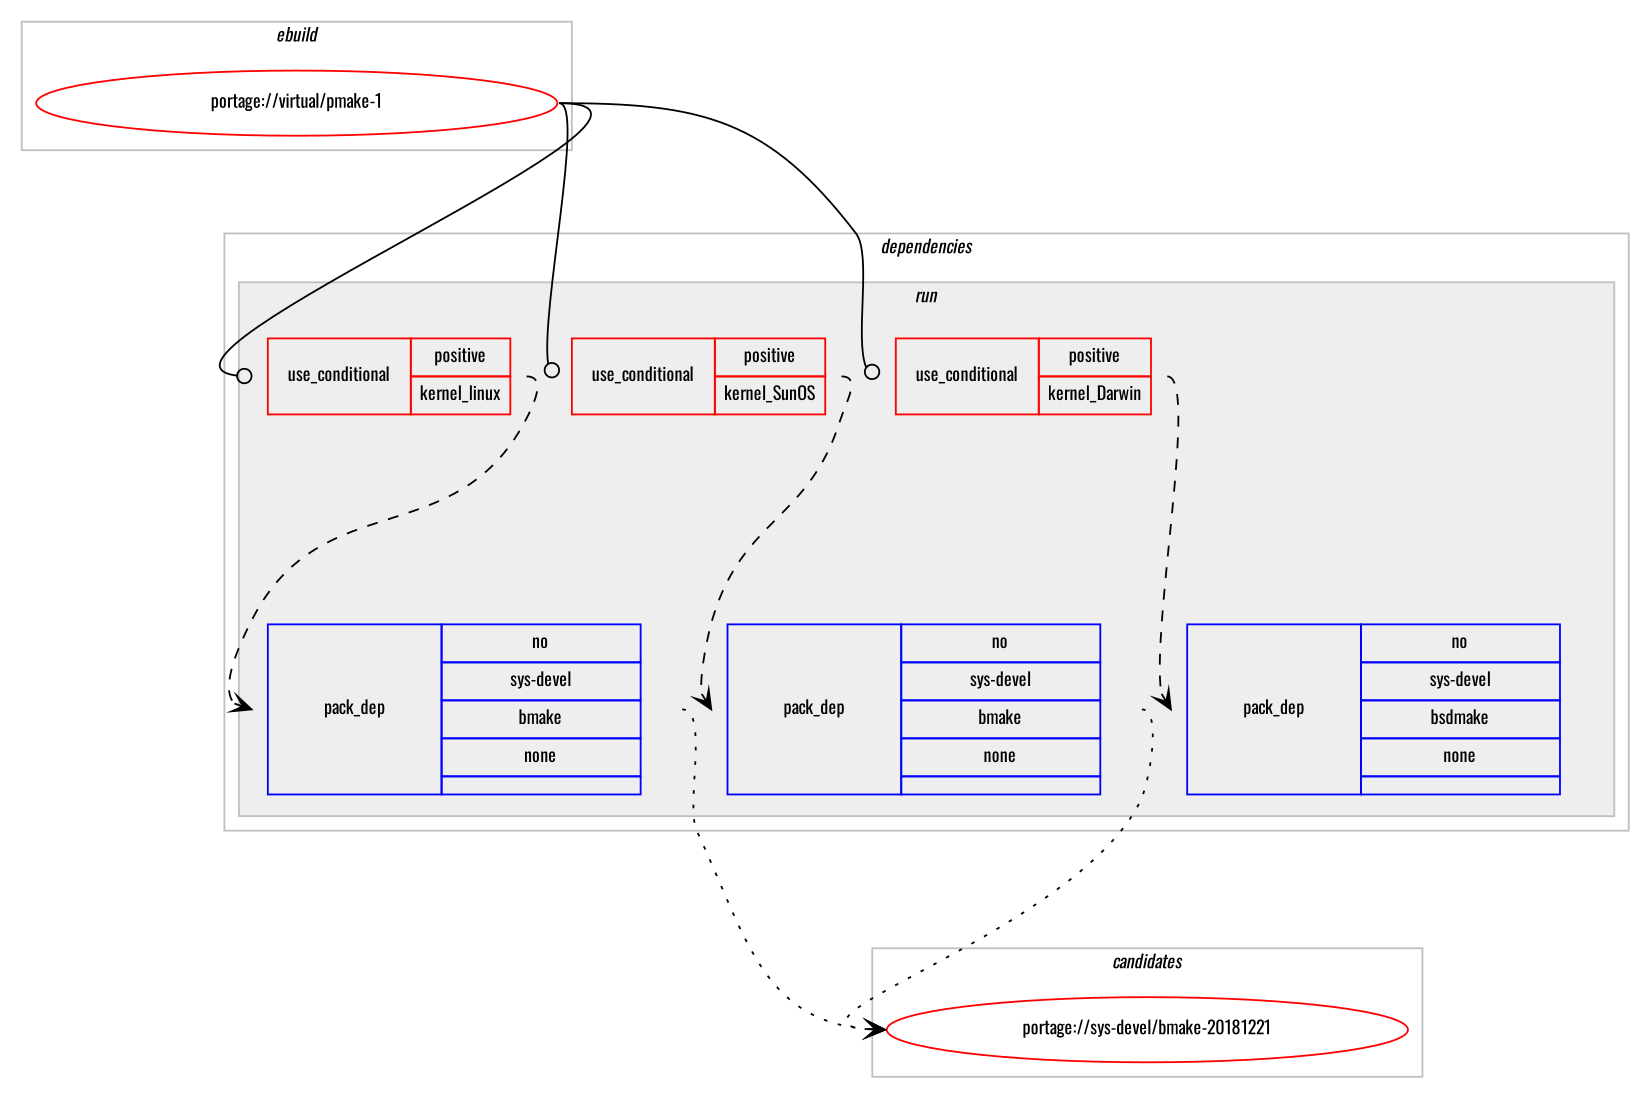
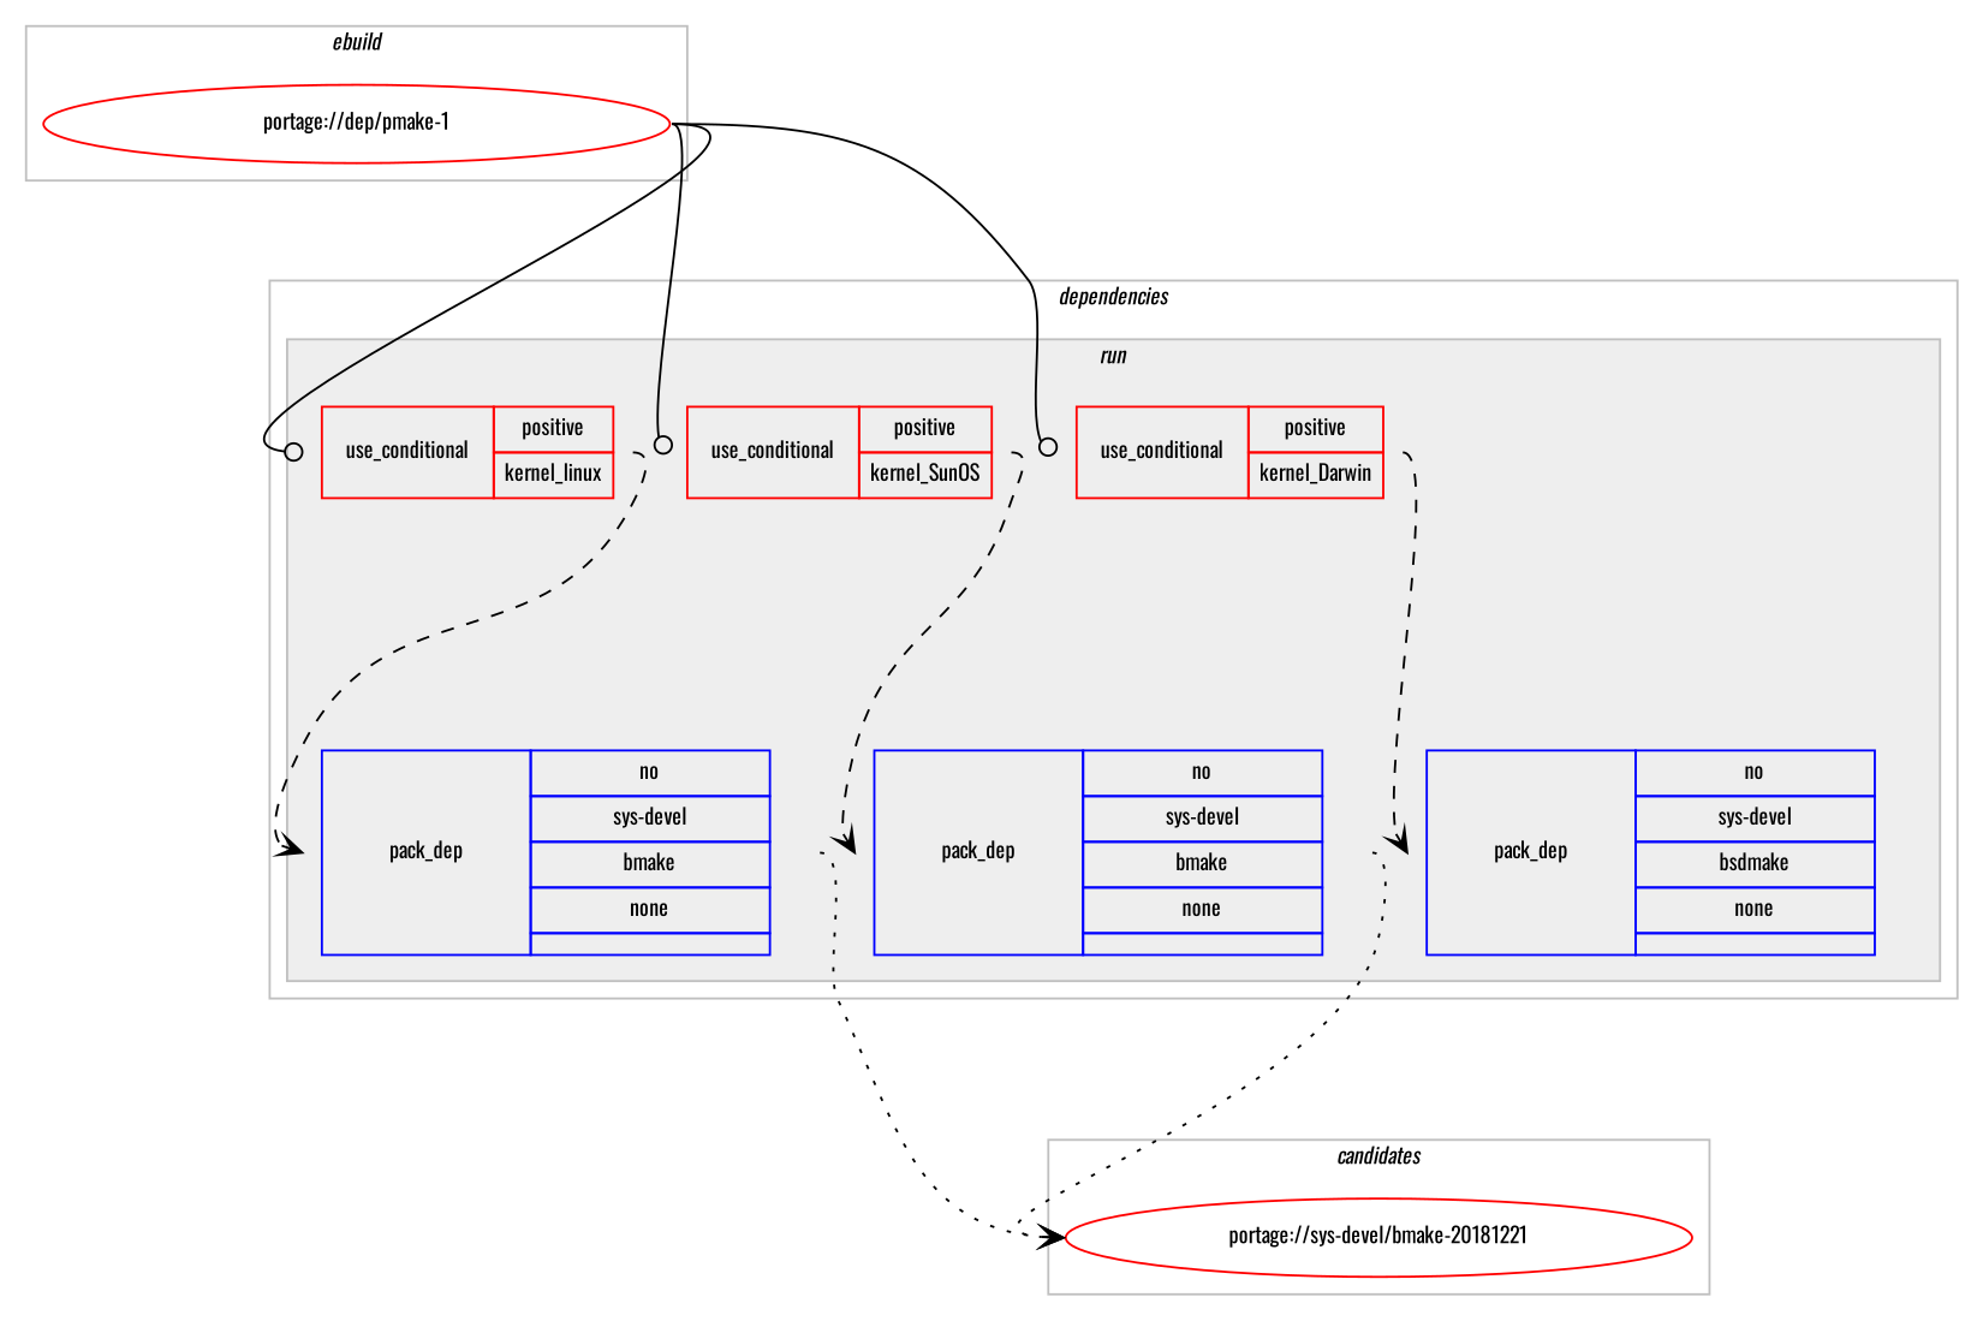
  digraph {
    compound=true
    concentrate=true
    fontname=Oswald
    fontsize=10
    newrank=true
    rankdir=TB
    ranksep=1.5
    node [color=red fontname=Oswald fontsize=10 shape=none]
    edge [arrowhead=vee headport=w style=solid tailport=e weight=20 fontname=Oswald]
-   n1 [label="portage://virtual/pmake-1" width=4 shape=""]
+   n1 [label="portage://dep/pmake-1" width=4 shape=""]
    n2 [color=blue label=<<TABLE BORDER="0" CELLBORDER="1" CELLSPACING="0" CELLPADDING="4" WIDTH="220"><TR><TD ROWSPAN="6" CELLPADDING="30">pack_dep</TD></TR><TR><TD WIDTH="110">no</TD></TR><TR><TD>sys-devel</TD></TR><TR><TD>bsdmake</TD></TR><TR><TD>none</TD></TR><TR><TD></TD></TR></TABLE>>]
    n3 [label=<<TABLE BORDER="0" CELLBORDER="1" CELLSPACING="0" CELLPADDING="4"><TR><TD ROWSPAN="3" CELLPADDING="10">use_conditional</TD></TR><TR><TD>positive</TD></TR><TR><TD>kernel_Darwin</TD></TR></TABLE>>]
    n4 [color=blue label=<<TABLE BORDER="0" CELLBORDER="1" CELLSPACING="0" CELLPADDING="4" WIDTH="220"><TR><TD ROWSPAN="6" CELLPADDING="30">pack_dep</TD></TR><TR><TD WIDTH="110">no</TD></TR><TR><TD>sys-devel</TD></TR><TR><TD>bmake</TD></TR><TR><TD>none</TD></TR><TR><TD></TD></TR></TABLE>>]
    n5 [label=<<TABLE BORDER="0" CELLBORDER="1" CELLSPACING="0" CELLPADDING="4"><TR><TD ROWSPAN="3" CELLPADDING="10">use_conditional</TD></TR><TR><TD>positive</TD></TR><TR><TD>kernel_SunOS</TD></TR></TABLE>>]
    n6 [color=blue label=<<TABLE BORDER="0" CELLBORDER="1" CELLSPACING="0" CELLPADDING="4" WIDTH="220"><TR><TD ROWSPAN="6" CELLPADDING="30">pack_dep</TD></TR><TR><TD WIDTH="110">no</TD></TR><TR><TD>sys-devel</TD></TR><TR><TD>bmake</TD></TR><TR><TD>none</TD></TR><TR><TD></TD></TR></TABLE>>]
    n7 [label=<<TABLE BORDER="0" CELLBORDER="1" CELLSPACING="0" CELLPADDING="4"><TR><TD ROWSPAN="3" CELLPADDING="10">use_conditional</TD></TR><TR><TD>positive</TD></TR><TR><TD>kernel_linux</TD></TR></TABLE>>]
    n8 [label="portage://sys-devel/bmake-20181221" width=4 shape=""]
    subgraph cluster_1 {
      color=gray
      label=<<i>ebuild</i>>
      rank=same
      n1
    }
    subgraph cluster_2 {
      color=gray
      label=<<i>dependencies</i>>
      subgraph cluster_3 {
        color=gray
        fillcolor="#eeeeee"
        label=<<i>compile</i>>
        style=filled
      }
      subgraph cluster_4 {
        color=gray
        fillcolor="#eeeeee"
        label=<<i>compile and run</i>>
        style=filled
      }
      subgraph cluster_5 {
        color=gray
        fillcolor="#eeeeee"
        label=<<i>run</i>>
        style=filled
        subgraph sub_6 {
          color=gray
          fillcolor="#eeeeee"
          label=<<i>run</i>>
          style=filled
          n3
          subgraph sub_7 {
            color=gray
            fillcolor="#eeeeee"
            label=<<i>run</i>>
            style=filled
            n2
          }
        }
        subgraph sub_8 {
          color=gray
          fillcolor="#eeeeee"
          label=<<i>run</i>>
          style=filled
          n5
          subgraph sub_9 {
            color=gray
            fillcolor="#eeeeee"
            label=<<i>run</i>>
            style=filled
            n4
          }
        }
        subgraph sub_10 {
          color=gray
          fillcolor="#eeeeee"
          label=<<i>run</i>>
          style=filled
          n7
          subgraph sub_11 {
            color=gray
            fillcolor="#eeeeee"
            label=<<i>run</i>>
            style=filled
            n6
          }
        }
      }
    }
    subgraph cluster_12 {
      color=gray
      label=<<i>candidates</i>>
      rank=same
      subgraph sub_13 {
        color=black
        label=<<i>candidates</i>>
        nodesep=1
        rank=same
        n8
      }
      subgraph sub_14 {
        color=black
        label=<<i>candidates</i>>
        nodesep=1
        rank=same
      }
      subgraph sub_15 {
        color=black
        label=<<i>candidates</i>>
        nodesep=1
        rank=same
        n8
      }
    }
    n1 -> n3 [arrowhead=odot]
    n1 -> n5 [arrowhead=odot]
    n1 -> n7 [arrowhead=odot]
    n3 -> n2 [style=dashed]
    n4 -> n8 [style=dotted weight=100]
    n5 -> n4 [style=dashed]
    n6 -> n8 [style=dotted weight=100]
    n7 -> n6 [style=dashed]
  }
